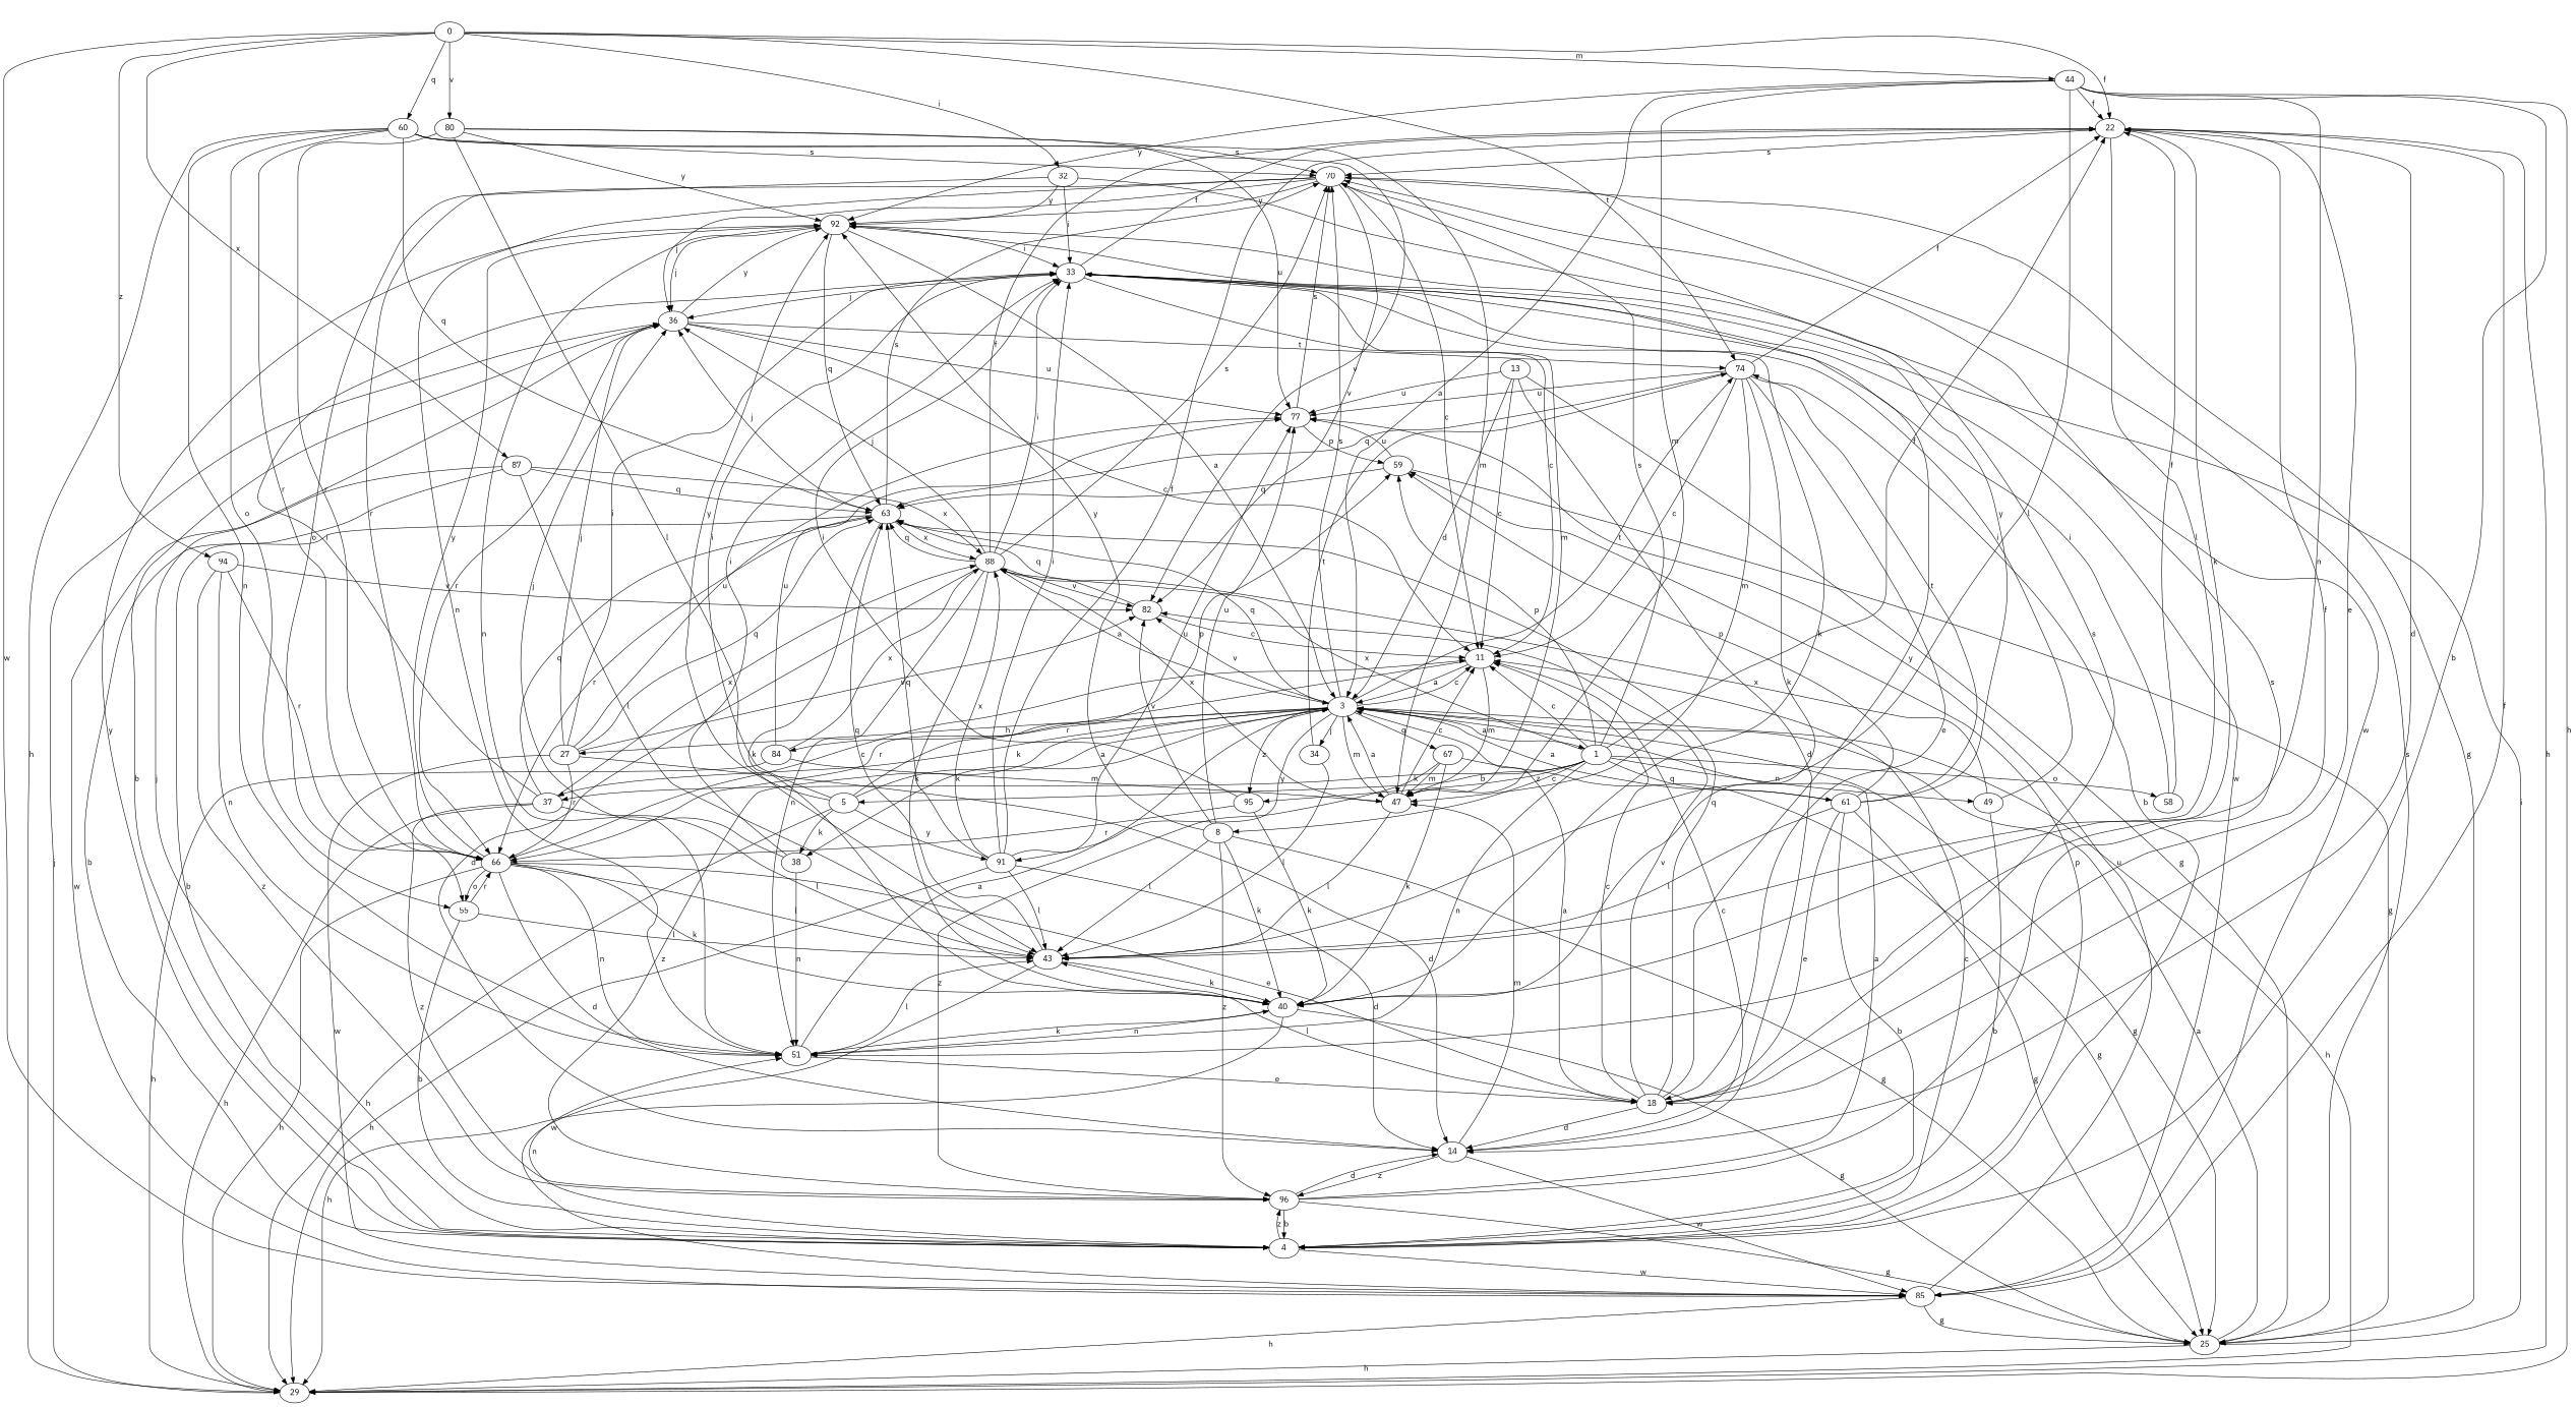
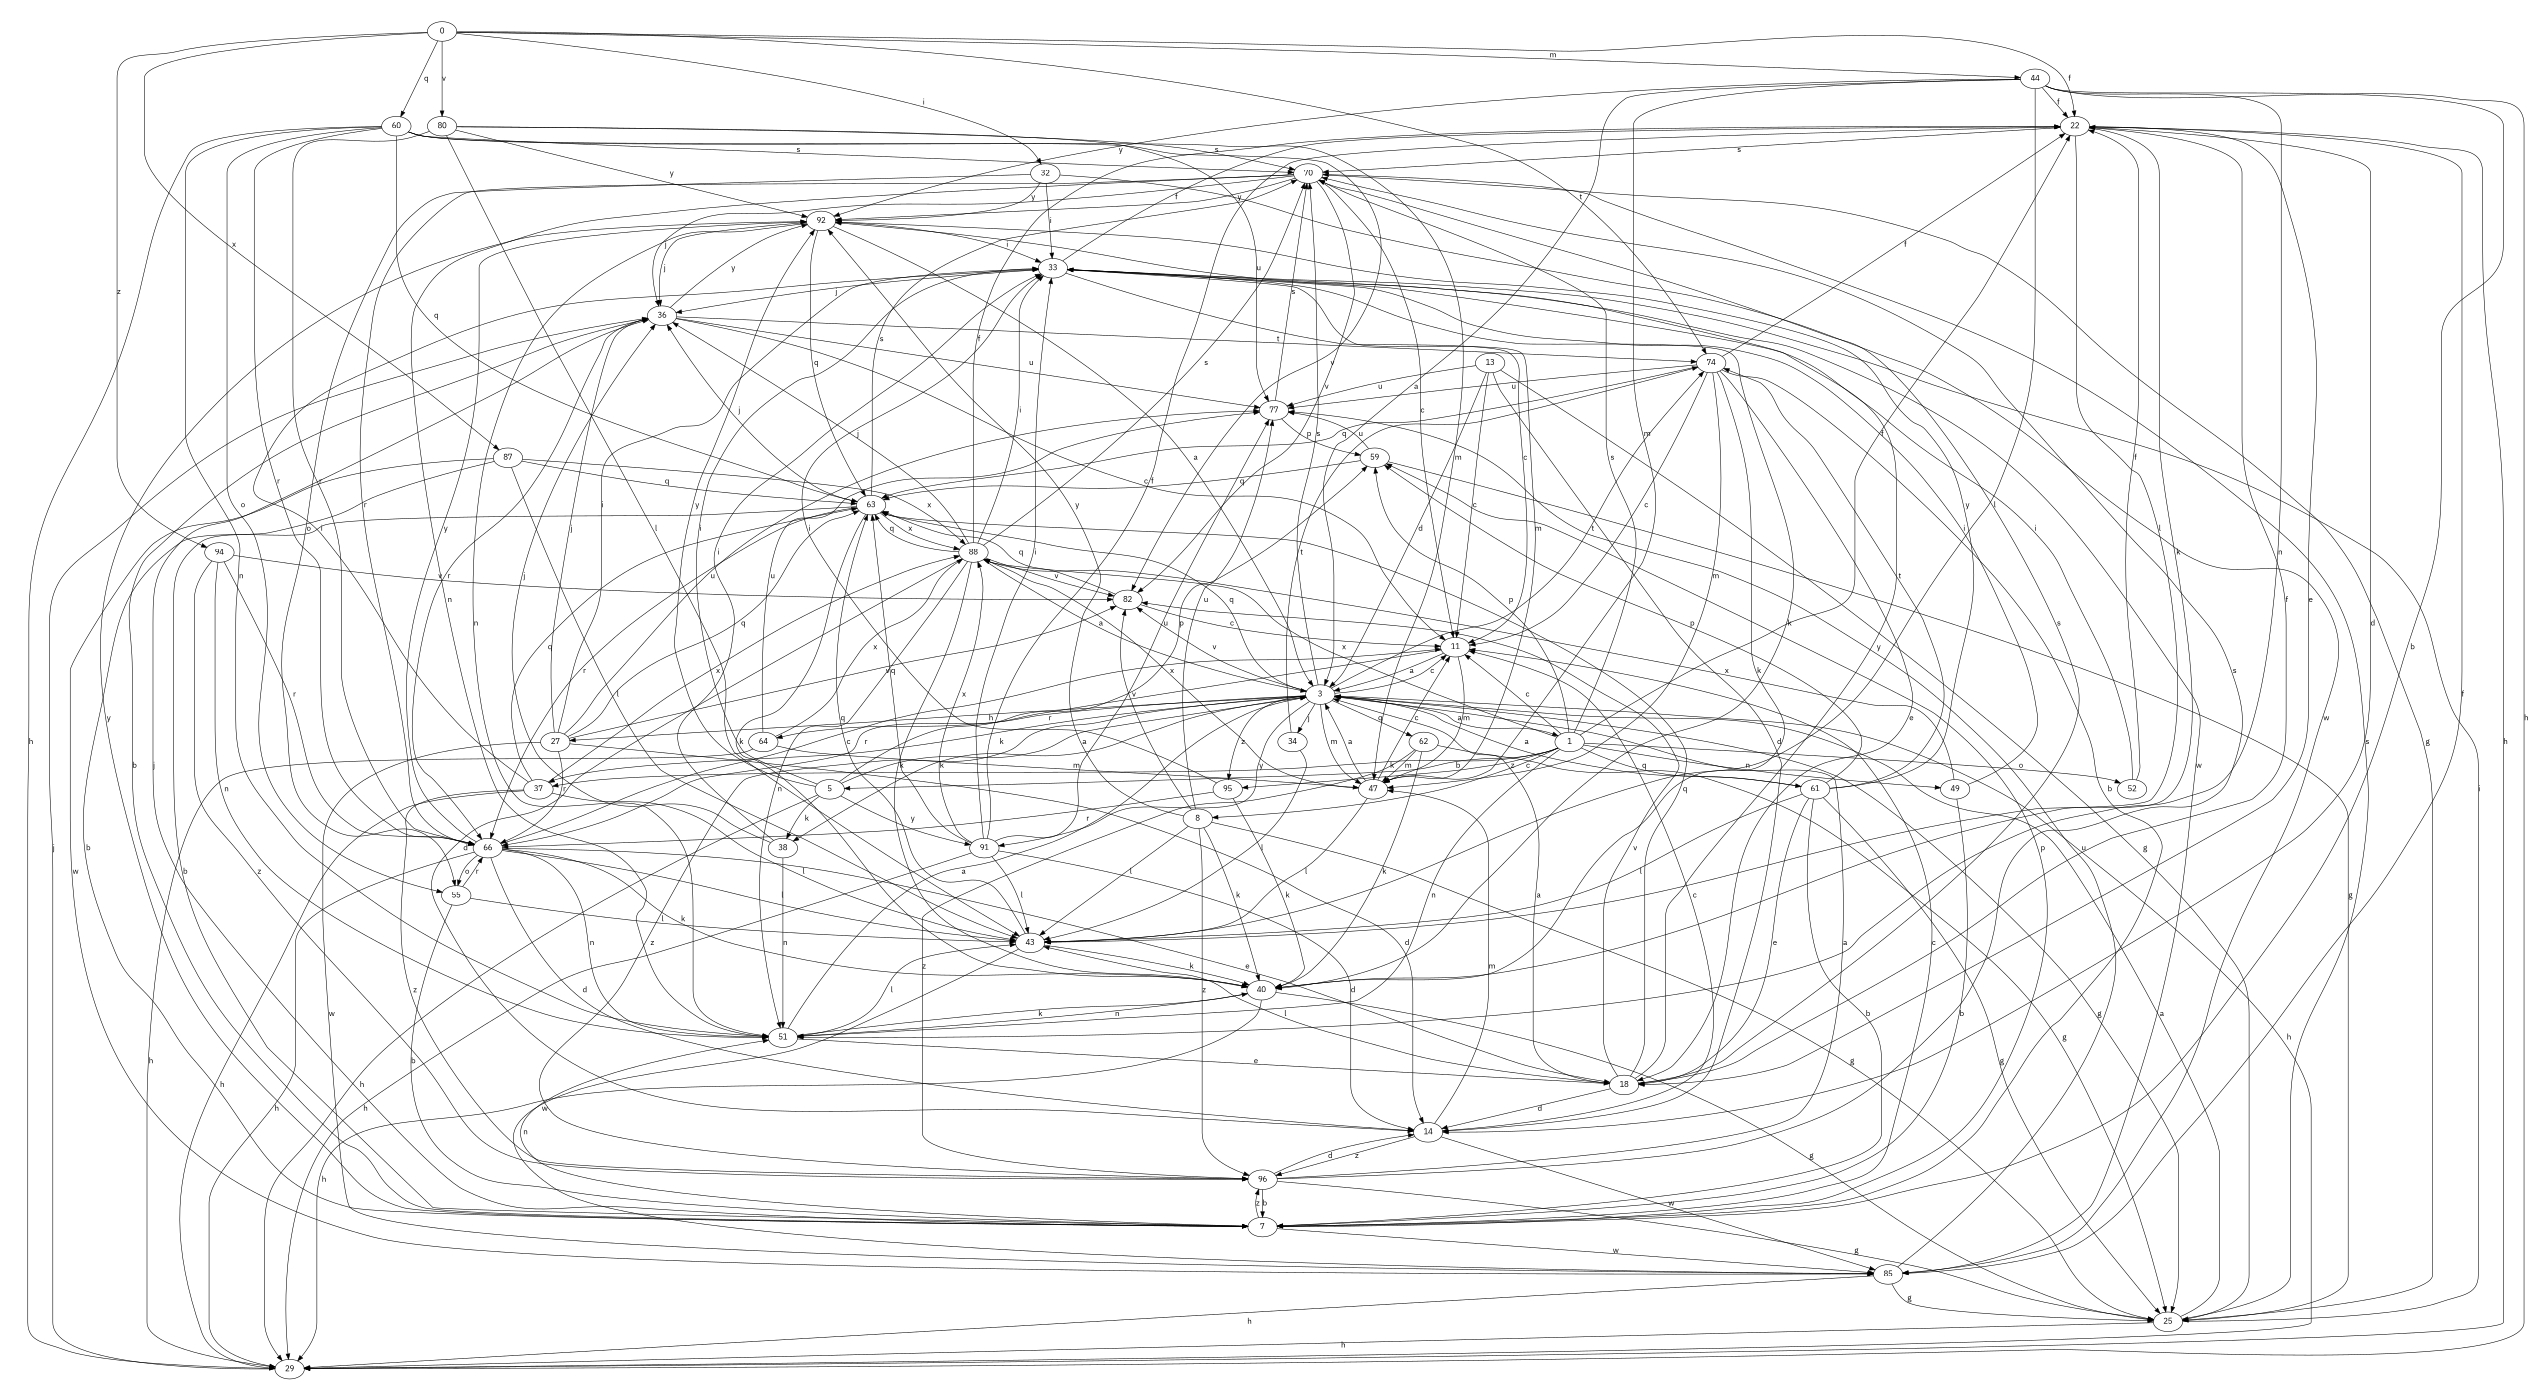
  strict digraph {
    fontname="IBM Plex Sans"
    node [fontname="IBM Plex Sans"]
    edge [fontname="IBM Plex Sans"]
    0
    22
    32
    44
    60
    74
    80
    85
    87
    94
    70
    29
    40
    43
    14
    18
    33
    92
    55
    51
    3
    47
-   7 [label=4]
+   7
    63
    n25 [label=82]
    66
    11
    77
    25
    88
    96
    1
    5
    8
    37
    49
-   52 [label=58]
+   52
    59
    61
    95
    38
    91
    36
    27
    34
-   62 [label=67]
-   64 [label=84]
+   62
+   64
    13
    0 -> 22 [label=f]
    0 -> 32 [label=i]
    0 -> 44 [label=m]
    0 -> 60 [label=q]
    0 -> 74 [label=t]
    0 -> 80 [label=v]
-   0 -> 85 [label=w]
    0 -> 87 [label=x]
    0 -> 94 [label=z]
    22 -> 70 [label=s]
    22 -> 29 [label=h]
    22 -> 40 [label=k]
    22 -> 43 [label=l]
    22 -> 14 [label=d]
    22 -> 18 [label=e]
    32 -> 85 [label=w]
    32 -> 33 [label=i]
    32 -> 92 [label=y]
    32 -> 55 [label=o]
    44 -> 22 [label=f]
    44 -> 29 [label=h]
    44 -> 43 [label=l]
    44 -> 92 [label=y]
    44 -> 51 [label=n]
    44 -> 3 [label=a]
    44 -> 47 [label=m]
    44 -> 7 [label=b]
    60 -> 70 [label=s]
    60 -> 29 [label=h]
    60 -> 55 [label=o]
    60 -> 51 [label=n]
    60 -> 47 [label=m]
    60 -> 63 [label=q]
    60 -> n25 [label=v]
    60 -> 66 [label=r]
    74 -> 22 [label=f]
    74 -> 40 [label=k]
    74 -> 18 [label=e]
    74 -> 47 [label=m]
    74 -> 7 [label=b]
    74 -> 63 [label=q]
    74 -> 11 [label=c]
    74 -> 77 [label=u]
    80 -> 70 [label=s]
    80 -> 43 [label=l]
    80 -> 92 [label=y]
    80 -> 66 [label=r]
    80 -> 77 [label=u]
    85 -> 22 [label=f]
    85 -> 29 [label=h]
    85 -> 77 [label=u]
    85 -> 25 [label=g]
    87 -> 85 [label=w]
    87 -> 43 [label=l]
    87 -> 7 [label=b]
    87 -> 63 [label=q]
    87 -> 88 [label=x]
    94 -> 51 [label=n]
    94 -> n25 [label=v]
    94 -> 66 [label=r]
    94 -> 96 [label=z]
    70 -> 92 [label=y]
    70 -> 51 [label=n]
    70 -> n25 [label=v]
    70 -> 66 [label=r]
    70 -> 11 [label=c]
    70 -> 25 [label=g]
    70 -> 36 [label=j]
    29 -> 36 [label=j]
    40 -> 29 [label=h]
    40 -> 51 [label=n]
    40 -> 25 [label=g]
    43 -> 85 [label=w]
    43 -> 40 [label=k]
    43 -> 63 [label=q]
    14 -> 85 [label=w]
    14 -> 47 [label=m]
    14 -> 11 [label=c]
    14 -> 96 [label=z]
    18 -> 22 [label=f]
    18 -> 70 [label=s]
    18 -> 43 [label=l]
    18 -> 14 [label=d]
    18 -> 92 [label=y]
    18 -> 3 [label=a]
    18 -> 63 [label=q]
    18 -> n25 [label=v]
-   18 -> 11 [label=c]
    33 -> 22 [label=f]
    33 -> 85 [label=w]
    33 -> 40 [label=k]
    33 -> 47 [label=m]
    33 -> 11 [label=c]
    33 -> 36 [label=j]
    92 -> 33 [label=i]
    92 -> 51 [label=n]
    92 -> 3 [label=a]
    92 -> 63 [label=q]
    92 -> 36 [label=j]
    55 -> 43 [label=l]
    55 -> 7 [label=b]
    55 -> 66 [label=r]
    51 -> 40 [label=k]
    51 -> 43 [label=l]
    51 -> 18 [label=e]
    51 -> 3 [label=a]
    3 -> 74 [label=t]
    3 -> 70 [label=s]
    3 -> 29 [label=h]
    3 -> 47 [label=m]
    3 -> 63 [label=q]
    3 -> n25 [label=v]
    3 -> 11 [label=c]
    3 -> 25 [label=g]
    3 -> 96 [label=z]
    3 -> 1 [label=a]
    3 -> 37 [label=k]
    3 -> 95 [label=z]
    3 -> 38 [label=k]
    3 -> 91 [label=y]
    3 -> 27 [label=h]
    3 -> 34 [label=j]
    3 -> 62 [label=q]
    3 -> 64 [label=r]
    47 -> 43 [label=l]
    47 -> 3 [label=a]
    47 -> 11 [label=c]
    47 -> 88 [label=x]
    7 -> 85 [label=w]
    7 -> 92 [label=y]
    7 -> 51 [label=n]
    7 -> 11 [label=c]
    7 -> 96 [label=z]
    7 -> 59 [label=p]
    7 -> 36 [label=j]
    63 -> 70 [label=s]
    63 -> 40 [label=k]
    63 -> 7 [label=b]
    63 -> 66 [label=r]
    63 -> 88 [label=x]
    63 -> 36 [label=j]
    n25 -> 63 [label=q]
    n25 -> 11 [label=c]
    66 -> 29 [label=h]
    66 -> 40 [label=k]
    66 -> 43 [label=l]
    66 -> 14 [label=d]
    66 -> 18 [label=e]
    66 -> 92 [label=y]
    66 -> 55 [label=o]
    66 -> 51 [label=n]
    66 -> 11 [label=c]
    11 -> 3 [label=a]
    11 -> 47 [label=m]
    11 -> 66 [label=r]
    77 -> 70 [label=s]
    77 -> 59 [label=p]
    25 -> 70 [label=s]
    25 -> 29 [label=h]
    25 -> 33 [label=i]
    25 -> 3 [label=a]
    88 -> 22 [label=f]
    88 -> 70 [label=s]
    88 -> 40 [label=k]
    88 -> 14 [label=d]
    88 -> 33 [label=i]
    88 -> 51 [label=n]
    88 -> 3 [label=a]
    88 -> 63 [label=q]
    88 -> n25 [label=v]
    88 -> 36 [label=j]
    96 -> 70 [label=s]
    96 -> 14 [label=d]
    96 -> 3 [label=a]
    96 -> 7 [label=b]
    96 -> 25 [label=g]
    1 -> 22 [label=f]
    1 -> 70 [label=s]
    1 -> 51 [label=n]
    1 -> 11 [label=c]
    1 -> 88 [label=x]
    1 -> 5 [label=b]
    1 -> 8 [label=c]
    1 -> 37 [label=k]
    1 -> 49 [label=n]
    1 -> 52 [label=o]
    1 -> 59 [label=p]
    1 -> 61 [label=q]
    1 -> 95 [label=z]
    5 -> 29 [label=h]
    5 -> 33 [label=i]
    5 -> 92 [label=y]
    5 -> 3 [label=a]
    5 -> 59 [label=p]
    5 -> 38 [label=k]
    5 -> 91 [label=y]
    8 -> 40 [label=k]
    8 -> 43 [label=l]
    8 -> 92 [label=y]
    8 -> n25 [label=v]
    8 -> 77 [label=u]
    8 -> 25 [label=g]
    8 -> 96 [label=z]
    37 -> 29 [label=h]
    37 -> 43 [label=l]
    37 -> 33 [label=i]
    37 -> 63 [label=q]
    37 -> 88 [label=x]
    37 -> 96 [label=z]
    49 -> 33 [label=i]
    49 -> 7 [label=b]
    49 -> 88 [label=x]
    52 -> 22 [label=f]
    52 -> 33 [label=i]
    59 -> 63 [label=q]
    59 -> 77 [label=u]
    59 -> 25 [label=g]
    61 -> 74 [label=t]
    61 -> 43 [label=l]
    61 -> 18 [label=e]
    61 -> 92 [label=y]
    61 -> 3 [label=a]
    61 -> 7 [label=b]
    61 -> 25 [label=g]
    61 -> 59 [label=p]
    95 -> 40 [label=k]
    95 -> 33 [label=i]
    95 -> 66 [label=r]
    38 -> 33 [label=i]
    38 -> 51 [label=n]
    38 -> 36 [label=j]
    91 -> 22 [label=f]
    91 -> 29 [label=h]
    91 -> 43 [label=l]
    91 -> 14 [label=d]
    91 -> 33 [label=i]
    91 -> 63 [label=q]
    91 -> 77 [label=u]
    91 -> 88 [label=x]
    36 -> 74 [label=t]
    36 -> 92 [label=y]
    36 -> 7 [label=b]
    36 -> 66 [label=r]
    36 -> 11 [label=c]
    36 -> 77 [label=u]
    27 -> 85 [label=w]
    27 -> 14 [label=d]
    27 -> 33 [label=i]
    27 -> 63 [label=q]
    27 -> n25 [label=v]
    27 -> 66 [label=r]
    27 -> 77 [label=u]
    27 -> 36 [label=j]
    34 -> 74 [label=t]
    34 -> 43 [label=l]
    62 -> 40 [label=k]
    62 -> 47 [label=m]
    62 -> 25 [label=g]
    62 -> 96 [label=z]
    64 -> 29 [label=h]
    64 -> 47 [label=m]
    64 -> 77 [label=u]
    64 -> 88 [label=x]
    13 -> 14 [label=d]
    13 -> 3 [label=d]
    13 -> 11 [label=c]
    13 -> 77 [label=u]
    13 -> 25 [label=g]
  }
